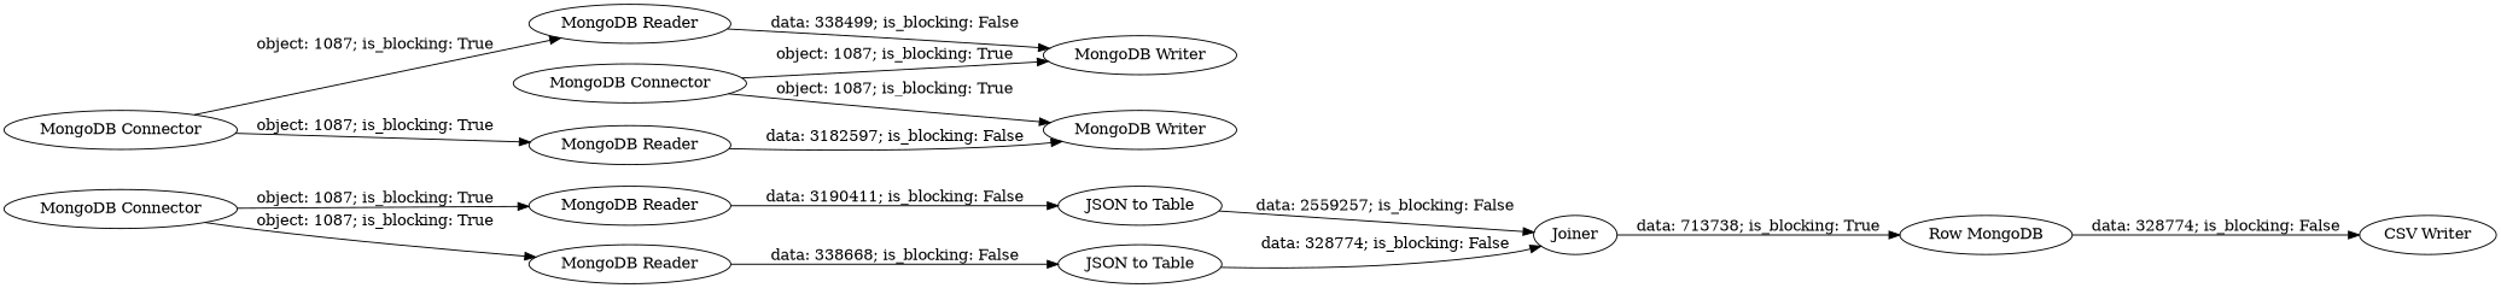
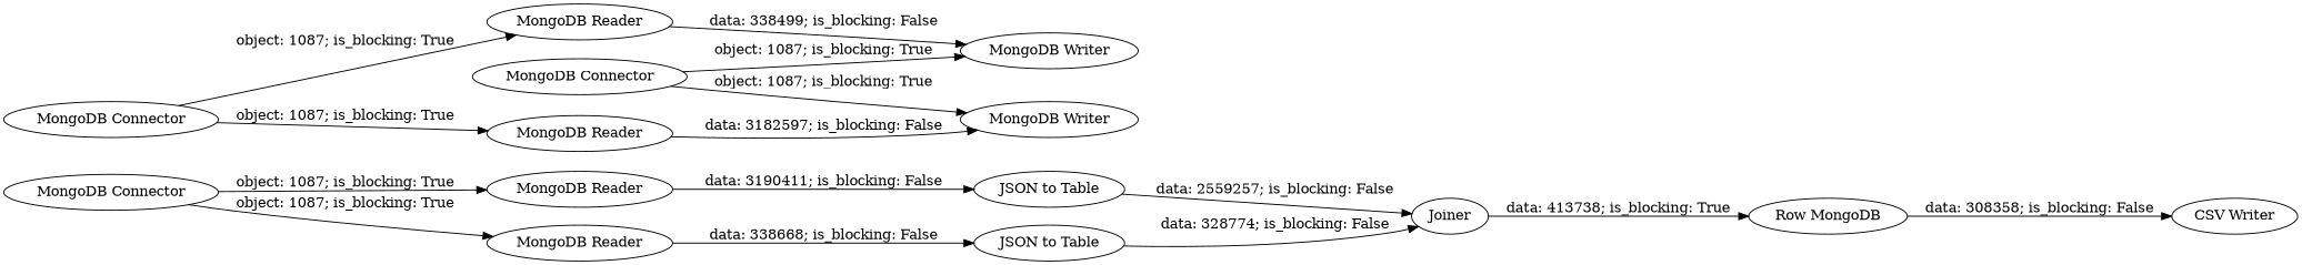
  digraph {
    rankdir=LR
    n1 [label="JSON to Table"]
    n2 [label=Joiner]
    n3 [label="Row MongoDB"]
    n4 [label="MongoDB Writer"]
    n5 [label="CSV Writer"]
    n6 [label="MongoDB Reader"]
    n7 [label="MongoDB Writer"]
    n8 [label="MongoDB Connector"]
    n9 [label="MongoDB Reader"]
    n10 [label="MongoDB Reader"]
    n11 [label="JSON to Table"]
    n12 [label="MongoDB Reader"]
    n13 [label="MongoDB Connector"]
    n14 [label="MongoDB Connector"]
    n1 -> n2 [label="data: 2559257; is_blocking: False"]
-   n2 -> n3 [label="data: 713738; is_blocking: True"]
-   n3 -> n5 [label="data: 328774; is_blocking: False"]
+   n2 -> n3 [label="data: 413738; is_blocking: True"]
+   n3 -> n5 [label="data: 308358; is_blocking: False"]
    n6 -> n7 [label="data: 338499; is_blocking: False"]
    n8 -> n9 [label="object: 1087; is_blocking: True"]
    n8 -> n10 [label="object: 1087; is_blocking: True"]
    n9 -> n1 [label="data: 3190411; is_blocking: False"]
    n10 -> n11 [label="data: 338668; is_blocking: False"]
    n11 -> n2 [label="data: 328774; is_blocking: False"]
    n12 -> n4 [label="data: 3182597; is_blocking: False"]
    n13 -> n4 [label="object: 1087; is_blocking: True"]
    n13 -> n7 [label="object: 1087; is_blocking: True"]
    n14 -> n6 [label="object: 1087; is_blocking: True"]
    n14 -> n12 [label="object: 1087; is_blocking: True"]
  }
